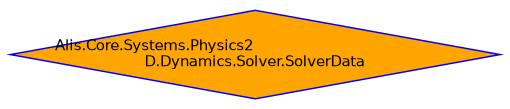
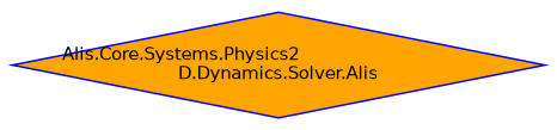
  digraph {
    rankdir=LR
-   n1 [color=blue fillcolor=orange fontname=Helvetica fontsize=10 height=0.2 label="Alis.Core.Systems.Physics2\lD.Dynamics.Solver.SolverData" shape=diamond style=filled width=0.4]
+   n1 [color=blue fillcolor=orange fontname=Helvetica fontsize=10 height=0.2 label="Alis.Core.Systems.Physics2\lD.Dynamics.Solver.Alis" shape=diamond style=filled width=0.4]
  }
